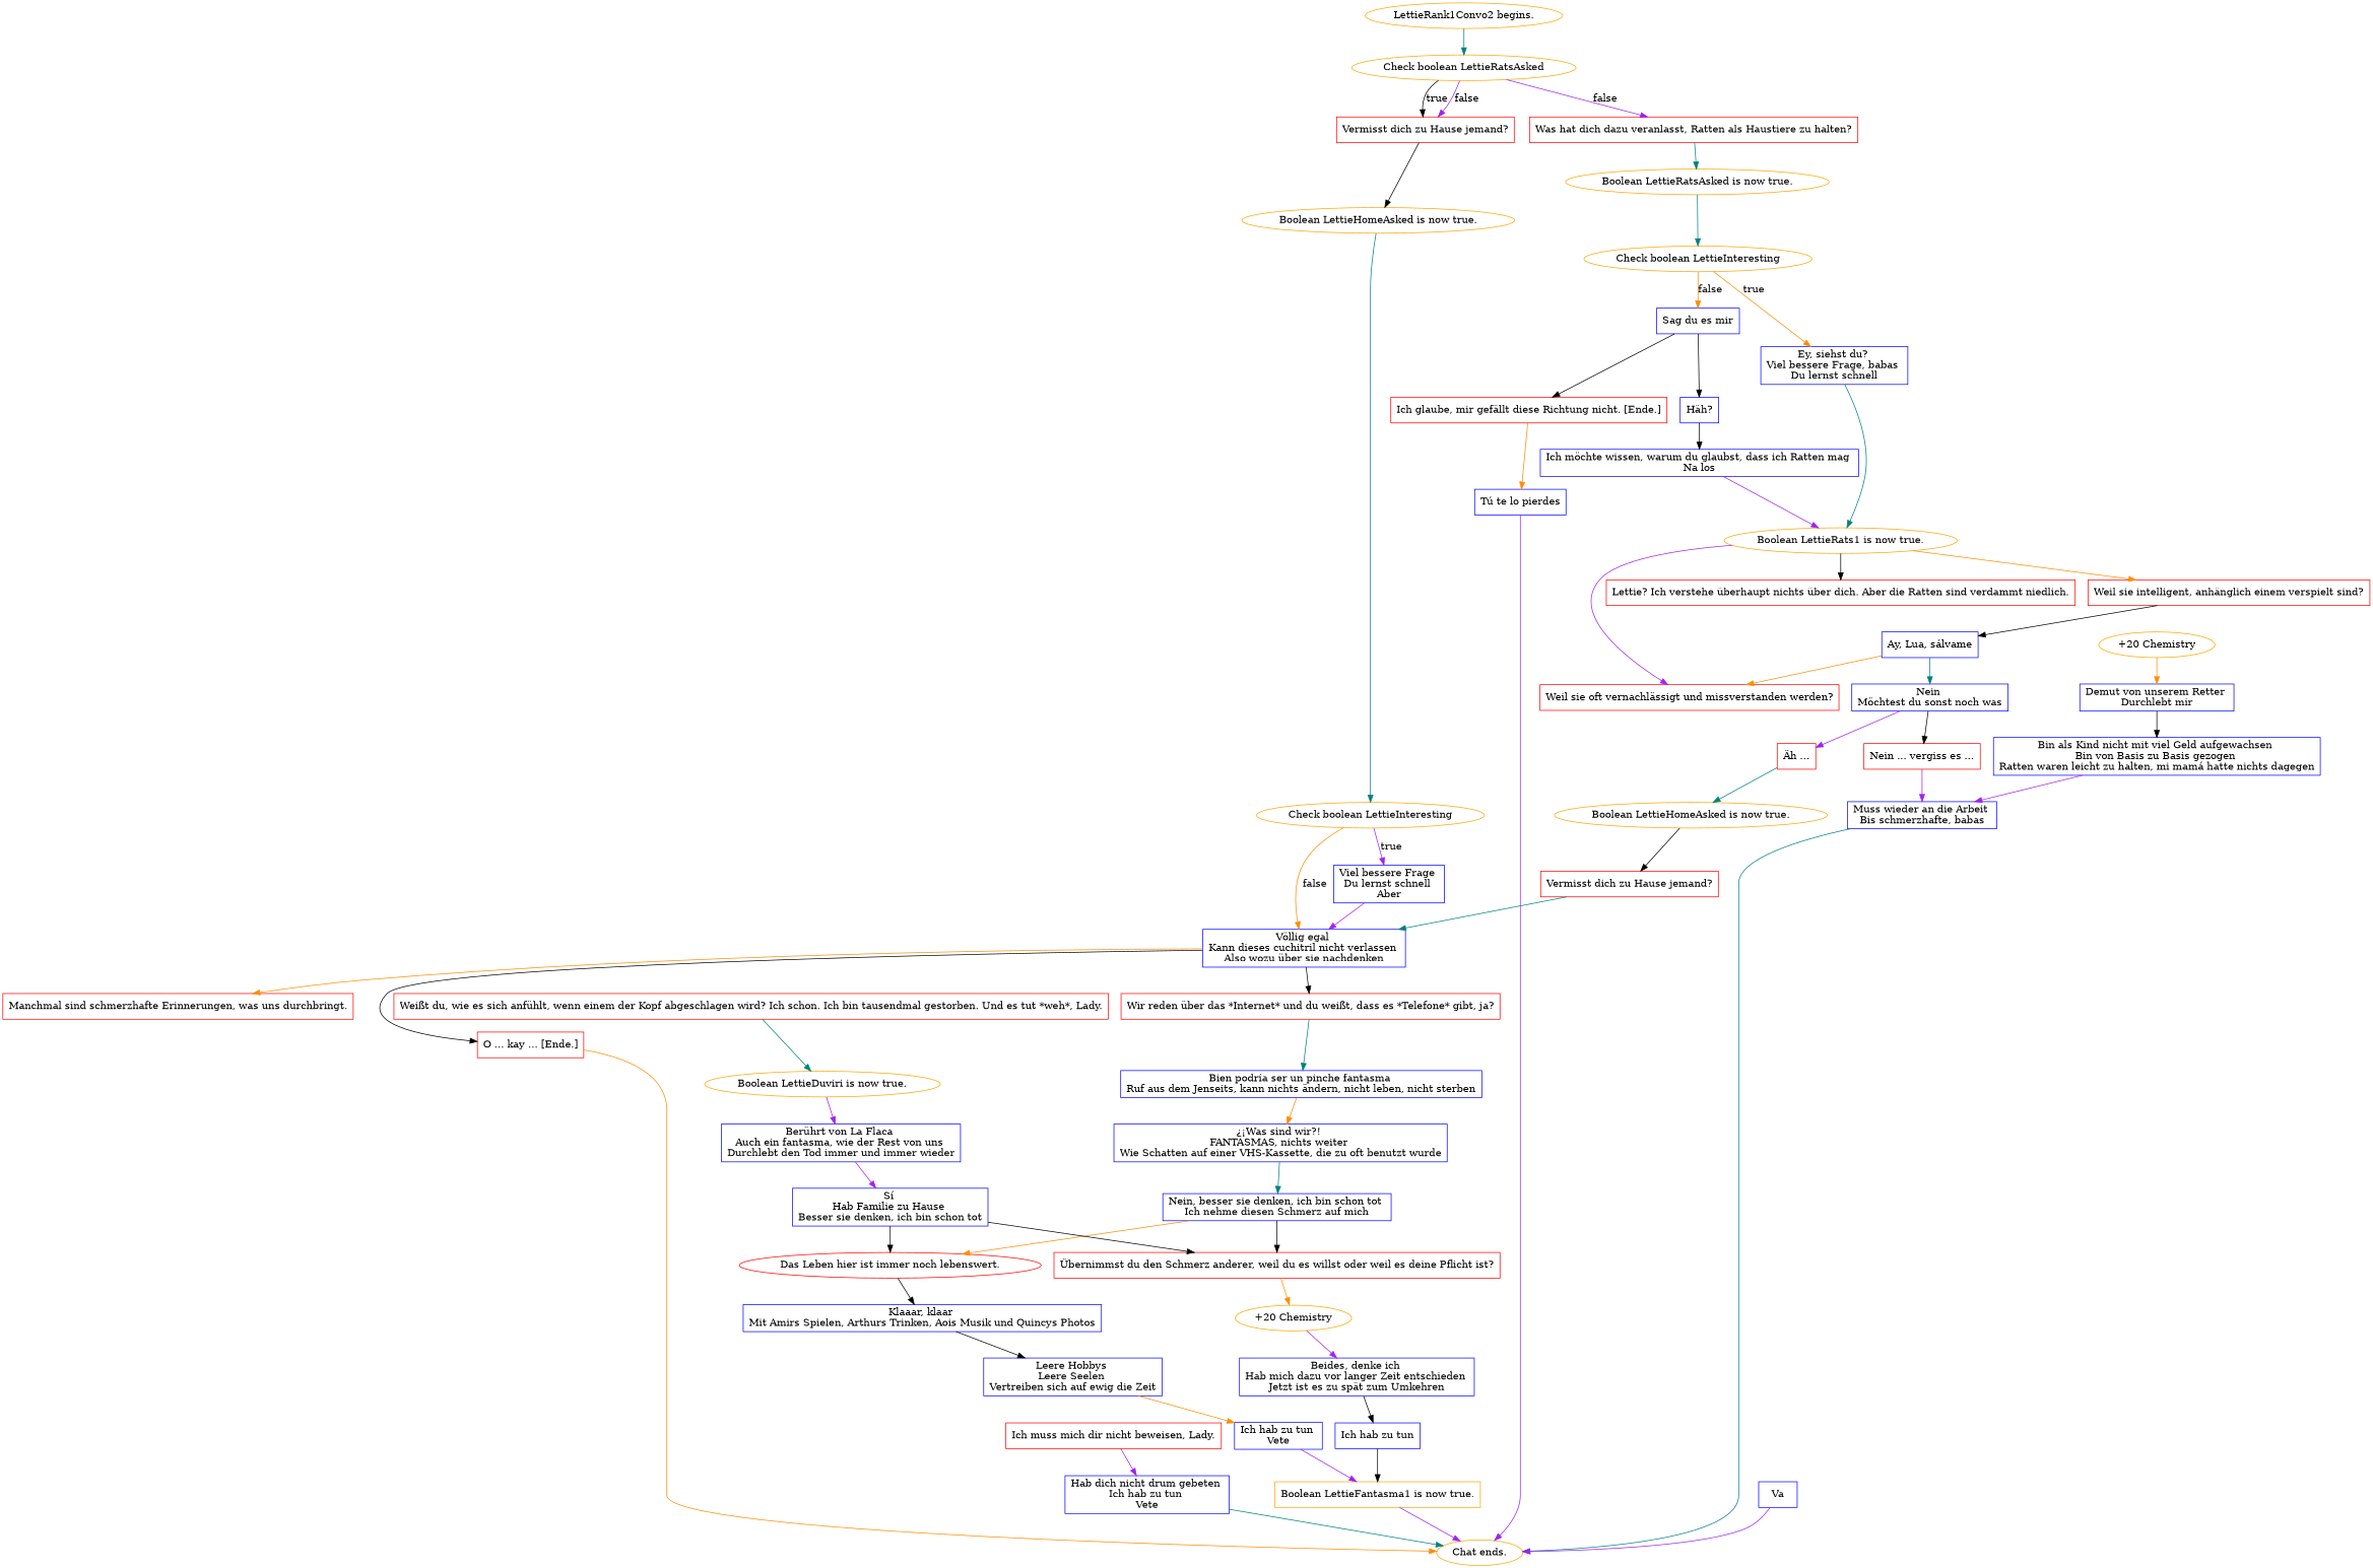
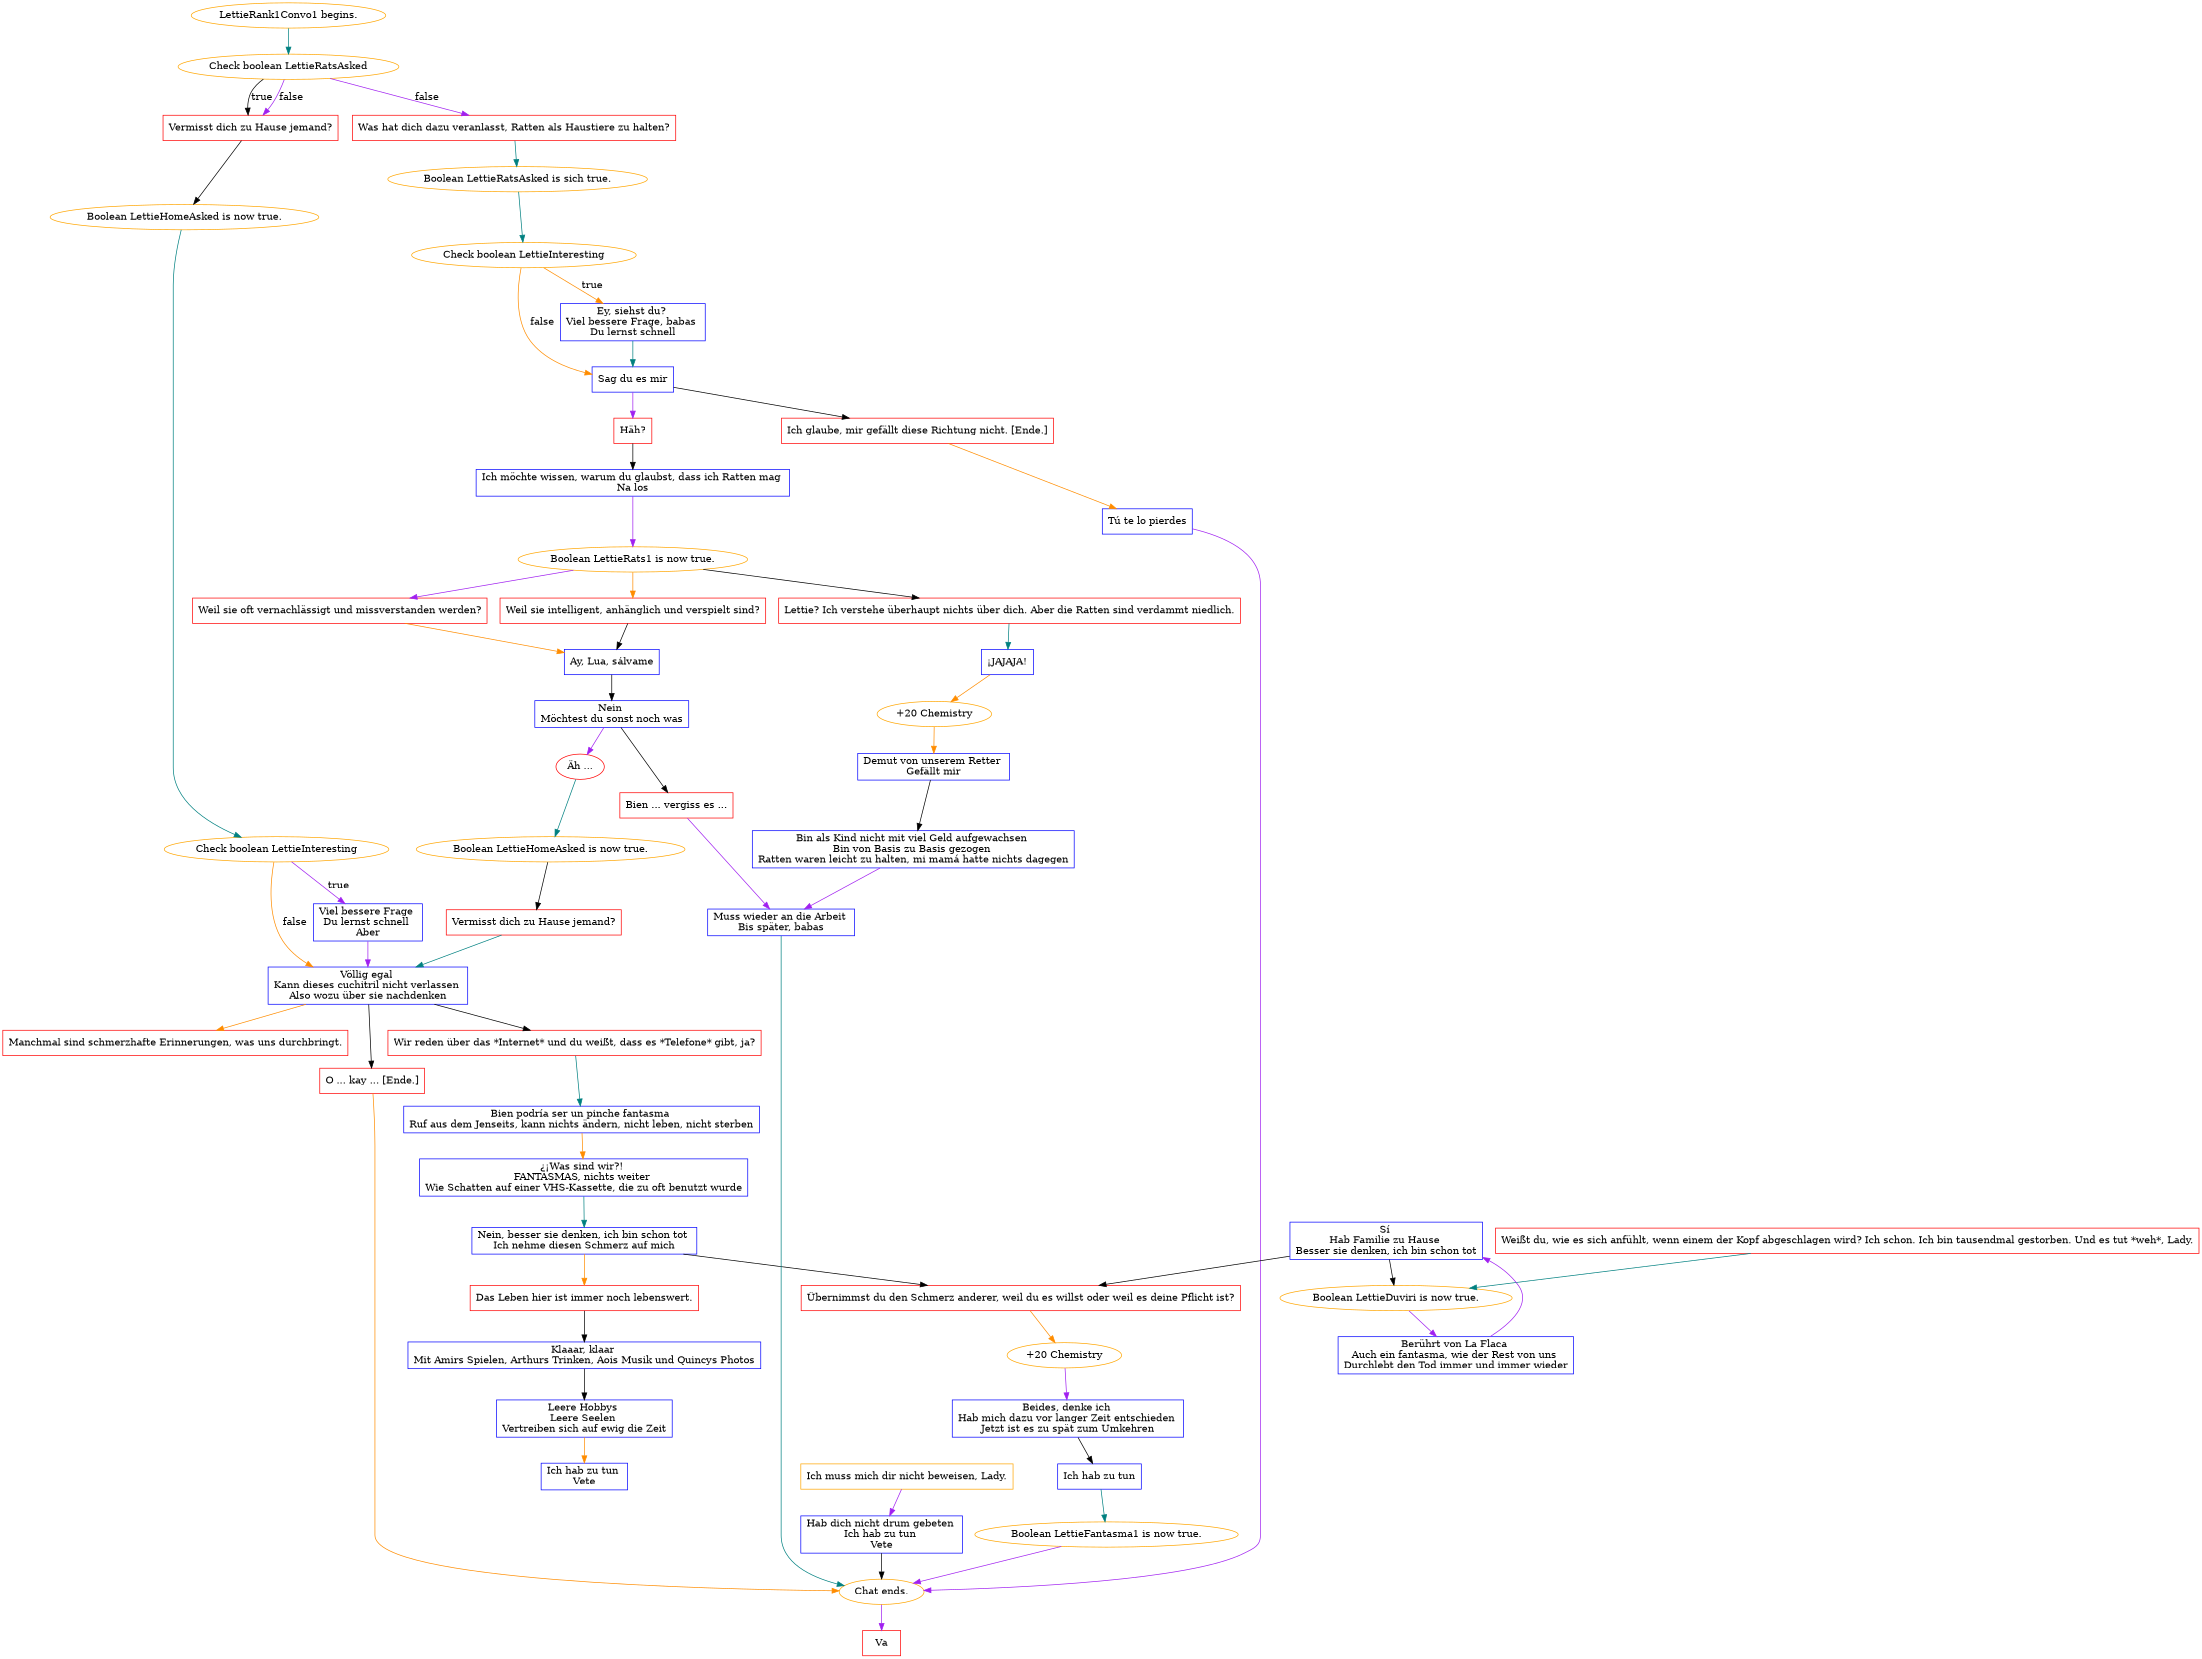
  digraph {
    node [color=blue shape=box]
    edge [color=black]
-   "LettieRank1Convo2 begins." [color=orange shape=""]
+   "LettieRank1Convo2 begins." [color=orange label="LettieRank1Convo1 begins." shape=""]
    n2 [color=orange label="Check boolean LettieRatsAsked" shape=""]
    n3 [color=red label="Vermisst dich zu Hause jemand?"]
    n4 [color=red label="Was hat dich dazu veranlasst, Ratten als Haustiere zu halten?"]
    n5 [color=orange label="Boolean LettieHomeAsked is now true." shape=""]
-   n6 [color=orange label="Boolean LettieRatsAsked is now true." shape=""]
+   n6 [color=orange label="Boolean LettieRatsAsked is sich true." shape=""]
    n7 [color=orange label="Check boolean LettieInteresting" shape=""]
    n8 [color=orange label="Check boolean LettieInteresting" shape=""]
    n9 [label="Viel bessere Frage \nDu lernst schnell \nAber"]
    n10 [label="Völlig egal \nKann dieses cuchitril nicht verlassen \nAlso wozu über sie nachdenken"]
    n11 [label="Ey, siehst du? \nViel bessere Frage, babas \nDu lernst schnell"]
    n12 [label="Sag du es mir"]
    n13 [color=red label="Wir reden über das *Internet* und du weißt, dass es *Telefone* gibt, ja?"]
    n14 [color=red label="Manchmal sind schmerzhafte Erinnerungen, was uns durchbringt."]
    n15 [color=red label="O ... kay ... [Ende.]"]
-   n16 [label="Häh?"]
+   n16 [color=red label="Häh?"]
    n17 [color=red label="Ich glaube, mir gefällt diese Richtung nicht. [Ende.]"]
    n18 [label="Bien podría ser un pinche fantasma \nRuf aus dem Jenseits, kann nichts ändern, nicht leben, nicht sterben"]
    "Chat ends." [color=orange shape=""]
    n20 [label="Ich möchte wissen, warum du glaubst, dass ich Ratten mag \nNa los"]
    n21 [label="Tú te lo pierdes"]
    n22 [label="¿¡Was sind wir?! \nFANTASMAS, nichts weiter \nWie Schatten auf einer VHS-Kassette, die zu oft benutzt wurde"]
    n23 [color=orange label="Boolean LettieRats1 is now true." shape=""]
    n24 [label="Nein, besser sie denken, ich bin schon tot \nIch nehme diesen Schmerz auf mich"]
    n25 [color=red label="Weißt du, wie es sich anfühlt, wenn einem der Kopf abgeschlagen wird? Ich schon. Ich bin tausendmal gestorben. Und es tut *weh*, Lady."]
    n26 [color=orange label="Boolean LettieDuviri is now true." shape=""]
-   n27 [color=red label="Ich muss mich dir nicht beweisen, Lady."]
+   n27 [color=orange label="Ich muss mich dir nicht beweisen, Lady."]
    n28 [label="Hab dich nicht drum gebeten \nIch hab zu tun \nVete"]
-   n29 [color=red label="Weil sie intelligent, anhänglich einem verspielt sind?"]
+   n29 [color=red label="Weil sie intelligent, anhänglich und verspielt sind?"]
    n30 [color=red label="Weil sie oft vernachlässigt und missverstanden werden?"]
    n31 [color=red label="Lettie? Ich verstehe überhaupt nichts über dich. Aber die Ratten sind verdammt niedlich."]
-   n32 [color=red label="Das Leben hier ist immer noch lebenswert." shape=ellipse]
+   n32 [color=red label="Das Leben hier ist immer noch lebenswert."]
    n33 [color=red label="Übernimmst du den Schmerz anderer, weil du es willst oder weil es deine Pflicht ist?"]
    n34 [label="Berührt von La Flaca \nAuch ein fantasma, wie der Rest von uns \nDurchlebt den Tod immer und immer wieder"]
    n35 [label="Ay, Lua, sálvame"]
+   n36 [label="¡JAJAJA!"]
    n37 [label="Klaaar, klaar \nMit Amirs Spielen, Arthurs Trinken, Aois Musik und Quincys Photos"]
    n38 [color=orange label="+20 Chemistry" shape=""]
    n39 [label="Sí \nHab Familie zu Hause \nBesser sie denken, ich bin schon tot"]
    n40 [label="Nein \nMöchtest du sonst noch was"]
    n41 [color=orange label="+20 Chemistry" shape=""]
    n42 [label="Leere Hobbys \nLeere Seelen \nVertreiben sich auf ewig die Zeit"]
    n43 [label="Beides, denke ich \nHab mich dazu vor langer Zeit entschieden \nJetzt ist es zu spät zum Umkehren"]
-   n44 [color=red label="Äh ..."]
-   n45 [color=red label="Nein ... vergiss es ..."]
-   n46 [label="Demut von unserem Retter \nDurchlebt mir"]
+   n44 [color=red label="Äh ..." shape=ellipse]
+   n45 [color=red label="Bien ... vergiss es ..."]
+   n46 [label="Demut von unserem Retter \nGefällt mir"]
    n47 [label="Ich hab zu tun \nVete"]
    n48 [label="Ich hab zu tun"]
    n49 [color=orange label="Boolean LettieHomeAsked is now true." shape=""]
-   n50 [label="Muss wieder an die Arbeit \nBis schmerzhafte, babas"]
+   n50 [label="Muss wieder an die Arbeit \nBis später, babas"]
    n51 [label="Bin als Kind nicht mit viel Geld aufgewachsen \nBin von Basis zu Basis gezogen \nRatten waren leicht zu halten, mi mamá hatte nichts dagegen"]
-   n52 [color=orange label="Boolean LettieFantasma1 is now true."]
+   n52 [color=orange label="Boolean LettieFantasma1 is now true." shape=""]
    n53 [color=red label="Vermisst dich zu Hause jemand?"]
-   n54 [label=Va]
+   n54 [color=red label=Va]
    "LettieRank1Convo2 begins." -> n2 [color=teal]
    n2 -> n3 [label=true]
    n2 -> n3 [color=purple label=false]
    n2 -> n4 [color=purple label=false]
    n3 -> n5
    n4 -> n6 [color=teal]
    n5 -> n7 [color=teal]
    n6 -> n8 [color=teal]
    n7 -> n9 [color=purple label=true]
    n7 -> n10 [color=darkorange label=false]
    n8 -> n11 [color=darkorange label=true]
    n8 -> n12 [color=darkorange label=false]
    n9 -> n10 [color=purple]
    n10 -> n13
    n10 -> n14 [color=darkorange]
    n10 -> n15
-   n11 -> n23 [color=teal]
-   n12 -> n16
+   n11 -> n12 [color=teal]
+   n12 -> n16 [color=purple]
    n12 -> n17
    n13 -> n18 [color=teal]
    n15 -> "Chat ends." [color=darkorange]
    n16 -> n20
    n17 -> n21 [color=darkorange]
    n18 -> n22 [color=darkorange]
    n20 -> n23 [color=purple]
    n21 -> "Chat ends." [color=purple]
    n22 -> n24 [color=teal]
    n23 -> n29 [color=darkorange]
    n23 -> n30 [color=purple]
    n23 -> n31
    n24 -> n32 [color=darkorange]
    n24 -> n33
    n25 -> n26 [color=teal]
    n26 -> n34 [color=purple]
    n27 -> n28 [color=purple]
-   n28 -> "Chat ends." [color=teal]
+   n28 -> "Chat ends."
    n29 -> n35
-   n35 -> n30 [color=darkorange]
+   n30 -> n35 [color=darkorange]
+   n31 -> n36 [color=teal]
    n32 -> n37
    n33 -> n38 [color=darkorange]
    n34 -> n39 [color=purple]
-   n35 -> n40 [color=teal]
+   n35 -> n40
+   n36 -> n41 [color=darkorange]
    n37 -> n42
    n38 -> n43 [color=purple]
-   n39 -> n32
+   n39 -> n26
    n39 -> n33
    n40 -> n44 [color=purple]
    n40 -> n45
    n41 -> n46 [color=darkorange]
    n42 -> n47 [color=darkorange]
    n43 -> n48
    n44 -> n49 [color=teal]
    n45 -> n50 [color=purple]
    n46 -> n51
-   n47 -> n52 [color=purple]
-   n48 -> n52
+   n48 -> n52 [color=teal]
    n49 -> n53
    n50 -> "Chat ends." [color=teal]
    n51 -> n50 [color=purple]
    n52 -> "Chat ends." [color=purple]
    n53 -> n10 [color=teal]
-   n54 -> "Chat ends." [color=purple]
+   "Chat ends." -> n54 [color=purple]
  }
